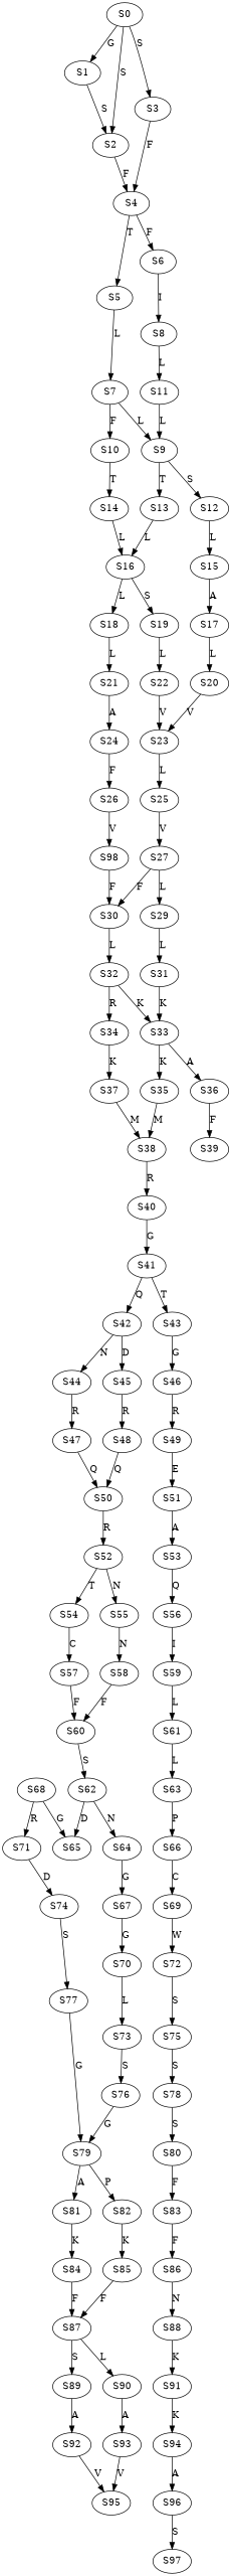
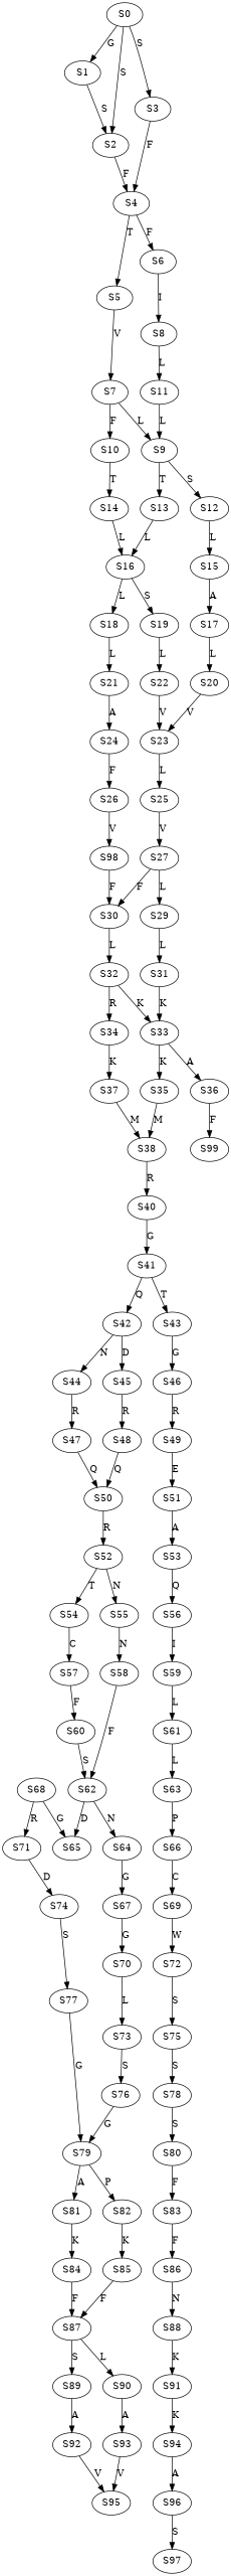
  strict digraph {
    S0
    S1
    S2
    S3
    S4
    S5
    S6
    S7
    S8
    S9
    S10
    S11
    S12
    S13
    S14
    S15
    S16
    S17
    S18
    S19
    S20
    S21
    S22
    S23
    S24
    S25
    S26
    S27
    n29 [label=S98]
    S29
    S30
    S31
    S32
    S33
    S34
    S35
    S36
    S37
    S38
-   S39
+   S39 [label=S99]
    S40
    S41
    S42
    S43
    S44
    S45
    S46
    S47
    S48
    S49
    S50
    S51
    S52
    S53
    S54
    S55
    S56
    S57
    S58
    S59
    S60
    S61
    S62
    S63
    S64
    S65
    S66
    S67
    S69
    S70
    S68
    S71
    S72
    S73
    S74
    S75
    S76
    S77
    S78
    S79
    S80
    S81
    S82
    S83
    S84
    S85
    S86
    S87
    S88
    S89
    S90
    S91
    S92
    S93
    S94
    S95
    S96
    S97
    S0 -> S1 [label=G]
    S0 -> S2 [label=S]
    S0 -> S3 [label=S]
    S1 -> S2 [label=S]
    S2 -> S4 [label=F]
    S3 -> S4 [label=F]
    S4 -> S5 [label=T]
    S4 -> S6 [label=F]
-   S5 -> S7 [label=L]
+   S5 -> S7 [label=V]
    S6 -> S8 [label=I]
    S7 -> S9 [label=L]
    S7 -> S10 [label=F]
    S8 -> S11 [label=L]
    S9 -> S12 [label=S]
    S9 -> S13 [label=T]
    S10 -> S14 [label=T]
    S11 -> S9 [label=L]
    S12 -> S15 [label=L]
    S13 -> S16 [label=L]
    S14 -> S16 [label=L]
    S15 -> S17 [label=A]
    S16 -> S18 [label=L]
    S16 -> S19 [label=S]
    S17 -> S20 [label=L]
    S18 -> S21 [label=L]
    S19 -> S22 [label=L]
    S20 -> S23 [label=V]
    S21 -> S24 [label=A]
    S22 -> S23 [label=V]
    S23 -> S25 [label=L]
    S24 -> S26 [label=F]
    S25 -> S27 [label=V]
    S26 -> n29 [label=V]
    S27 -> S29 [label=L]
    S27 -> S30 [label=F]
    n29 -> S30 [label=F]
    S29 -> S31 [label=L]
    S30 -> S32 [label=L]
    S31 -> S33 [label=K]
    S32 -> S33 [label=K]
    S32 -> S34 [label=R]
    S33 -> S35 [label=K]
    S33 -> S36 [label=A]
    S34 -> S37 [label=K]
    S35 -> S38 [label=M]
    S36 -> S39 [label=F]
    S37 -> S38 [label=M]
    S38 -> S40 [label=R]
    S40 -> S41 [label=G]
    S41 -> S42 [label=Q]
    S41 -> S43 [label=T]
    S42 -> S44 [label=N]
    S42 -> S45 [label=D]
    S43 -> S46 [label=G]
    S44 -> S47 [label=R]
    S45 -> S48 [label=R]
    S46 -> S49 [label=R]
    S47 -> S50 [label=Q]
    S48 -> S50 [label=Q]
    S49 -> S51 [label=E]
    S50 -> S52 [label=R]
    S51 -> S53 [label=A]
    S52 -> S54 [label=T]
    S52 -> S55 [label=N]
    S53 -> S56 [label=Q]
    S54 -> S57 [label=C]
    S55 -> S58 [label=N]
    S56 -> S59 [label=I]
    S57 -> S60 [label=F]
-   S58 -> S60 [label=F]
+   S58 -> S62 [label=F]
    S59 -> S61 [label=L]
    S60 -> S62 [label=S]
    S61 -> S63 [label=L]
    S62 -> S64 [label=N]
    S62 -> S65 [label=D]
    S63 -> S66 [label=P]
    S64 -> S67 [label=G]
    S66 -> S69 [label=C]
    S67 -> S70 [label=G]
    S69 -> S72 [label=W]
    S70 -> S73 [label=L]
    S68 -> S65 [label=G]
    S68 -> S71 [label=R]
    S71 -> S74 [label=D]
    S72 -> S75 [label=S]
    S73 -> S76 [label=S]
    S74 -> S77 [label=S]
    S75 -> S78 [label=S]
    S76 -> S79 [label=G]
    S77 -> S79 [label=G]
    S78 -> S80 [label=S]
    S79 -> S81 [label=A]
    S79 -> S82 [label=P]
    S80 -> S83 [label=F]
    S81 -> S84 [label=K]
    S82 -> S85 [label=K]
    S83 -> S86 [label=F]
    S84 -> S87 [label=F]
    S85 -> S87 [label=F]
    S86 -> S88 [label=N]
    S87 -> S89 [label=S]
    S87 -> S90 [label=L]
    S88 -> S91 [label=K]
    S89 -> S92 [label=A]
    S90 -> S93 [label=A]
    S91 -> S94 [label=K]
    S92 -> S95 [label=V]
    S93 -> S95 [label=V]
    S94 -> S96 [label=A]
    S96 -> S97 [label=S]
  }
